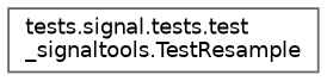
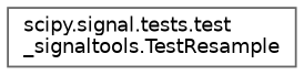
  digraph {
    rankdir=LR
-   n1 [color=gray40 fillcolor=white fontname=Helvetica fontsize=10 height=0.2 label="tests.signal.tests.test\l_signaltools.TestResample" shape=box style=filled width=0.4]
+   n1 [color=gray40 fillcolor=white fontname=Helvetica fontsize=10 height=0.2 label="scipy.signal.tests.test\l_signaltools.TestResample" shape=box style=filled width=0.4]
  }
